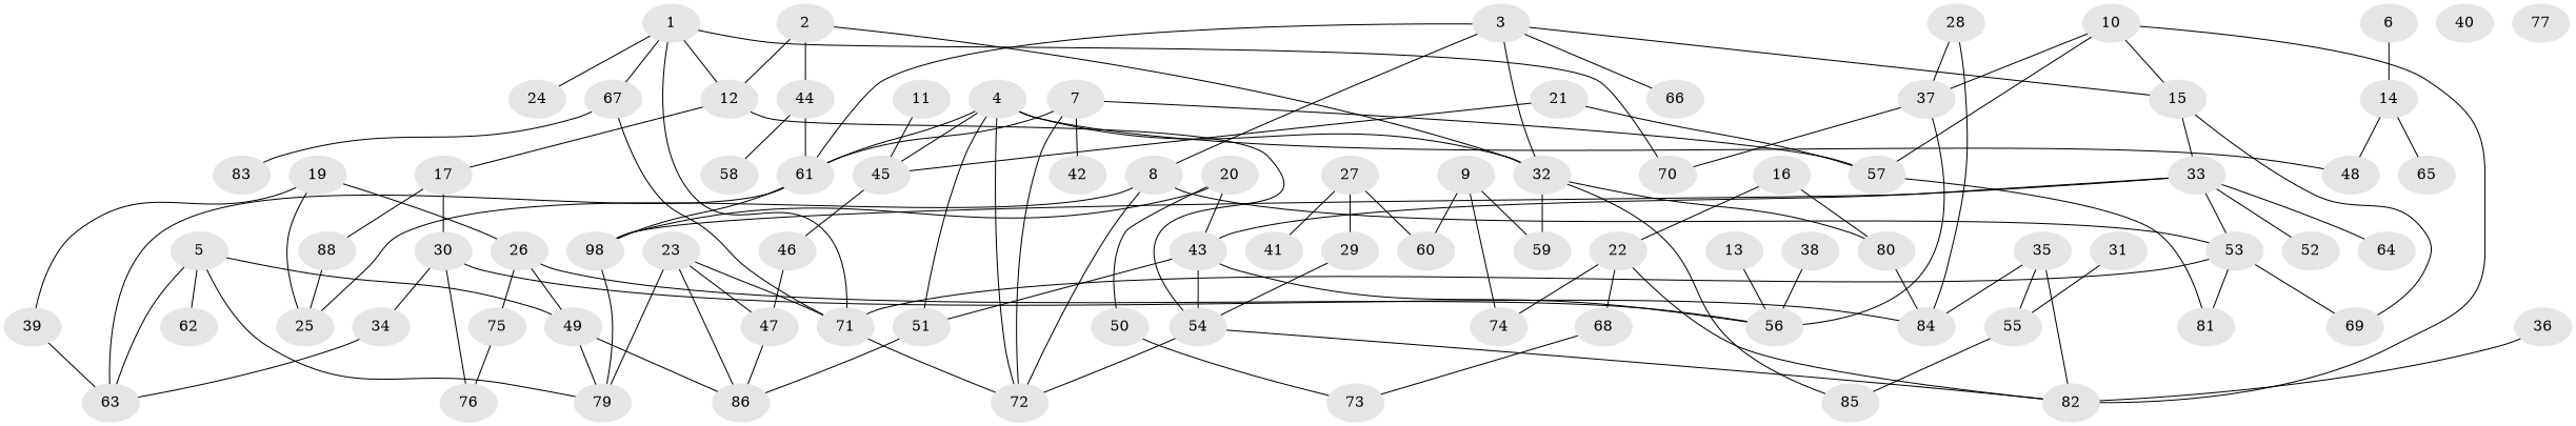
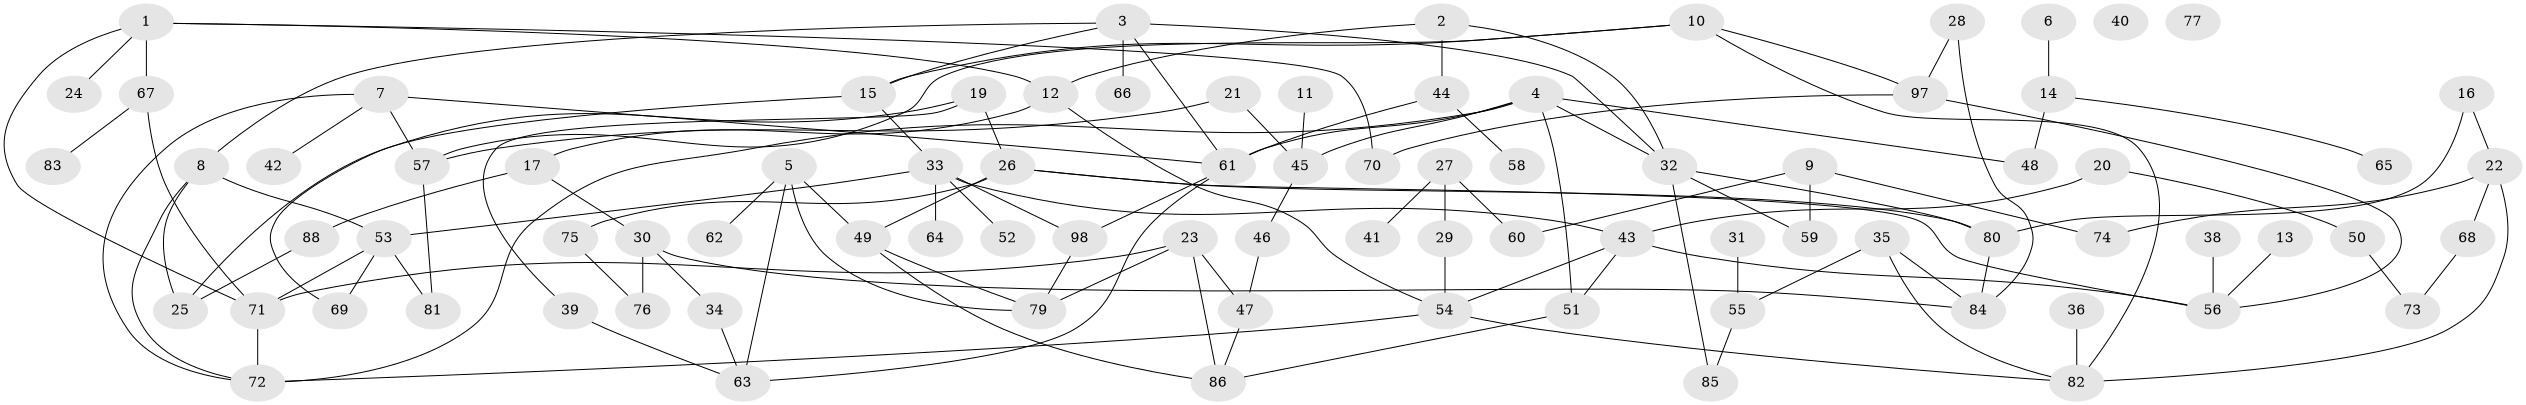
  graph {
    node [color=gray90 style=filled]
    1
    12
    24
    67
    70
    71
    17
    54
    83
    72
    2
    32
    44
    9
    59
    60
    74
    80
    85
    61
    58
    3
    8
    15
    66
    25
    53
    33
    69
    63
    n31 [label=98]
    4
    45
    48
    51
    46
    86
    5
    49
    62
    79
    6
    14
    65
    7
    42
    57
    47
    81
    10
-   37
+   37 [label=97]
    82
    56
    11
    n55 [label=88]
    30
    13
    43
    52
    64
    16
    22
    68
    84
    34
    76
    19
    26
    39
    75
    20
    50
    73
    21
    23
    27
    29
    41
    28
    31
    55
    35
    36
    38
    40
    77
    1 -- 12
    1 -- 24
    1 -- 67
    1 -- 70
    1 -- 71
    12 -- 17
    12 -- 54
    67 -- 71
    67 -- 83
    71 -- 72
    17 -- n55
    17 -- 30
    54 -- 72
    54 -- 82
    2 -- 12
    2 -- 32
    2 -- 44
    32 -- 59
    32 -- 80
    32 -- 85
    44 -- 61
    44 -- 58
    9 -- 59
    9 -- 60
    9 -- 74
    80 -- 84
    61 -- 63
    61 -- n31
    3 -- 32
    3 -- 61
    3 -- 8
    3 -- 15
    3 -- 66
    8 -- 72
    8 -- 25
    8 -- 53
    15 -- 33
    15 -- 69
    53 -- 71
    53 -- 69
    53 -- 81
    33 -- 53
    33 -- n31
    33 -- 43
    33 -- 52
    33 -- 64
    n31 -- 79
    4 -- 72
    4 -- 32
    4 -- 61
    4 -- 45
    4 -- 48
    4 -- 51
    45 -- 46
    51 -- 86
    46 -- 47
    5 -- 63
    5 -- 49
    5 -- 62
    5 -- 79
    49 -- 86
    49 -- 79
    6 -- 14
    14 -- 48
    14 -- 65
    7 -- 72
    7 -- 61
    7 -- 42
    7 -- 57
    57 -- 81
    47 -- 86
    10 -- 15
    10 -- 57
    10 -- 37
    10 -- 82
    37 -- 70
    37 -- 56
    11 -- 45
    n55 -- 25
    30 -- 84
    30 -- 34
    30 -- 76
    13 -- 56
    43 -- 54
    43 -- 51
    43 -- 56
    16 -- 80
    16 -- 22
    22 -- 74
    22 -- 82
    22 -- 68
    68 -- 73
    34 -- 63
    19 -- 25
    19 -- 26
    19 -- 39
+   26 -- 80
    26 -- 49
    26 -- 56
    26 -- 75
    39 -- 63
    75 -- 76
-   20 -- n31
    20 -- 43
    20 -- 50
    50 -- 73
    21 -- 45
    21 -- 57
    23 -- 71
    23 -- 86
    23 -- 79
    23 -- 47
    27 -- 60
    27 -- 29
    27 -- 41
    29 -- 54
    28 -- 37
    28 -- 84
    31 -- 55
    55 -- 85
    35 -- 82
    35 -- 84
    35 -- 55
    36 -- 82
    38 -- 56
  }
